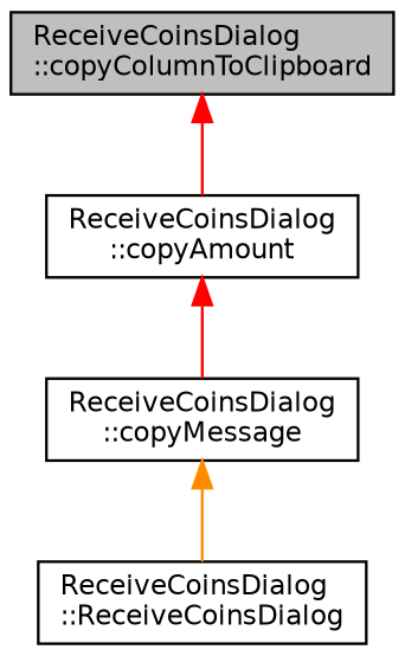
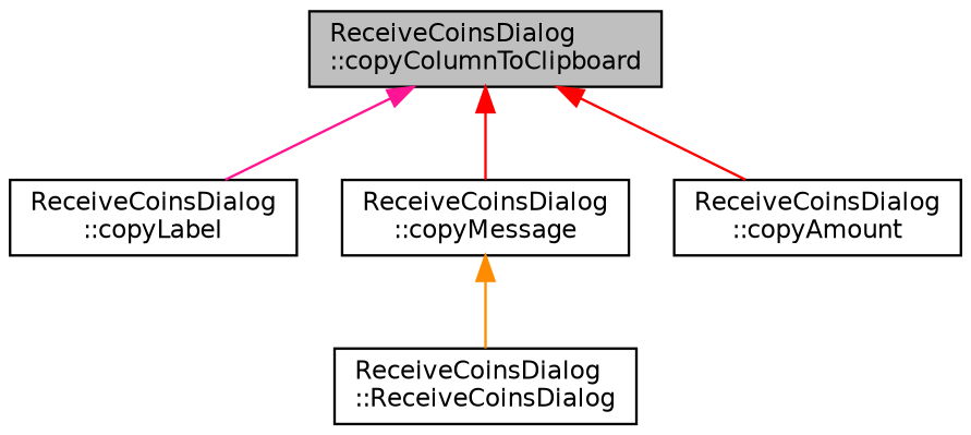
  digraph {
    rankdir=TB
    node [color=black fillcolor=white fontname=Helvetica fontsize=10 shape=record style=filled]
    edge [color=red dir=back fontname=Helvetica fontsize=10 labelfontname=Helvetica labelfontsize=10 style=solid]
    n1 [fillcolor=grey75 fontcolor=black height=0.2 label="ReceiveCoinsDialog\l::copyColumnToClipboard" width=0.4]
+   n2 [height=0.2 label="ReceiveCoinsDialog\l::copyLabel" width=0.4]
    n3 [height=0.2 label="ReceiveCoinsDialog\l::copyMessage" width=0.4]
    n4 [height=0.2 label="ReceiveCoinsDialog\l::copyAmount" width=0.4]
    n5 [height=0.2 label="ReceiveCoinsDialog\l::ReceiveCoinsDialog" width=0.4]
-   n4 -> n3
+   n1 -> n2 [color=deeppink]
+   n1 -> n3
    n1 -> n4
    n3 -> n5 [color=darkorange]
  }
